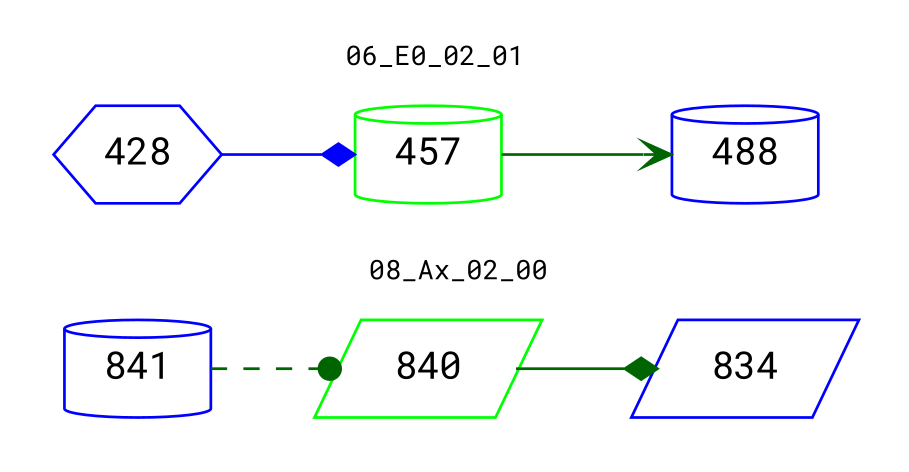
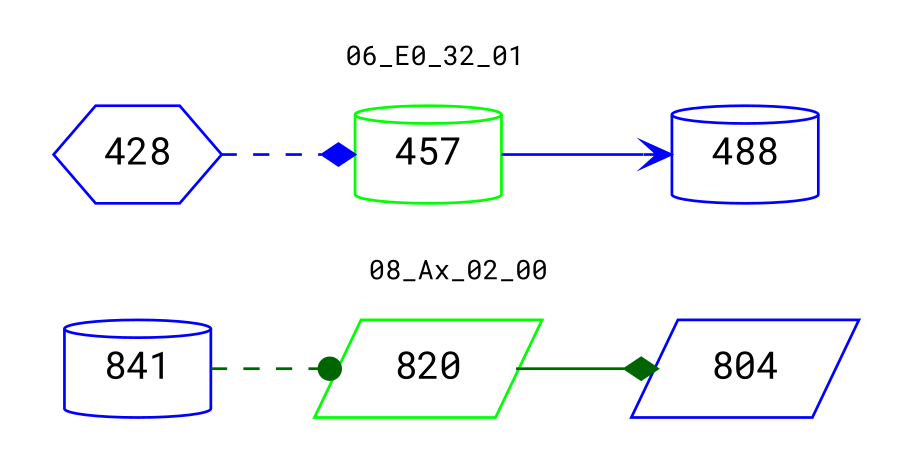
  digraph {
    fontname="Roboto Mono"
    rankdir=LR
    node [color=blue fontname="Roboto Mono" shape=cylinder]
    edge [arrowhead=diamond color=darkgreen fontname="Roboto Mono" style=dashed]
    n1 [label=841]
-   n2 [color=green label=840 shape=parallelogram]
-   n3 [label=834 shape=parallelogram]
+   n2 [color=green label=820 shape=parallelogram]
+   n3 [label=804 shape=parallelogram]
    n4 [label=428 shape=hexagon]
    n5 [color=green label=457]
    n6 [label=488]
    subgraph cluster_1 {
      color=white
      fontsize=10
      label="08_Ax_02_00"
      n1
      n2
      n3
    }
    subgraph cluster_2 {
      color=white
      fontsize=10
-     label="06_E0_02_01"
+     label="06_E0_32_01"
      n4
      n5
      n6
    }
    n1 -> n2 [arrowhead=dot]
    n2 -> n3 [style=solid]
-   n4 -> n5 [color=blue style=solid]
-   n5 -> n6 [arrowhead=vee style=solid]
+   n4 -> n5 [color=blue]
+   n5 -> n6 [arrowhead=vee color=blue style=solid]
  }
